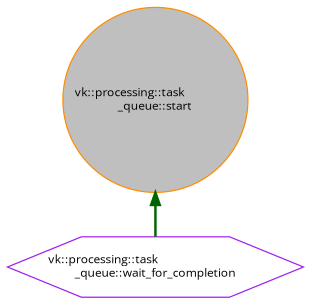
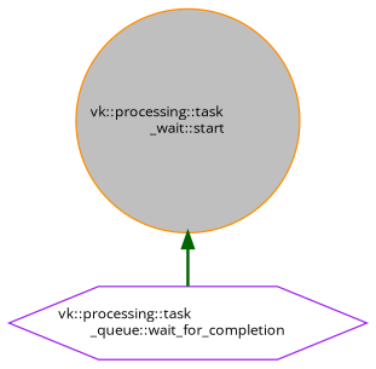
  digraph {
    rankdir=TB
    fontname="Open Sans"
    node [fontname="Open Sans" fontsize=10 style=filled]
-   n1 [color=darkorange fillcolor=grey75 fontcolor=black height=0.2 label="vk::processing::task\l_queue::start" shape=circle width=0.4]
+   n1 [color=darkorange fillcolor=grey75 fontcolor=black height=0.2 label="vk::processing::task\l_wait::start" shape=circle width=0.4]
    n2 [color=purple fillcolor=white height=0.2 label="vk::processing::task\l_queue::wait_for_completion" shape=hexagon width=0.4]
    n1 -> n2 [color=darkgreen dir=back fontname="Open Sans" fontsize=10 labelfontname=Helvetica labelfontsize=10 style=bold]
  }
